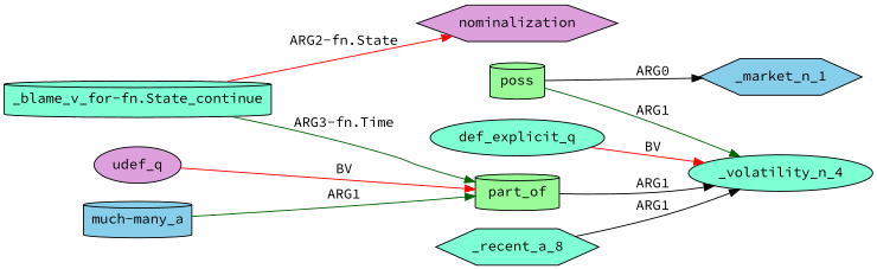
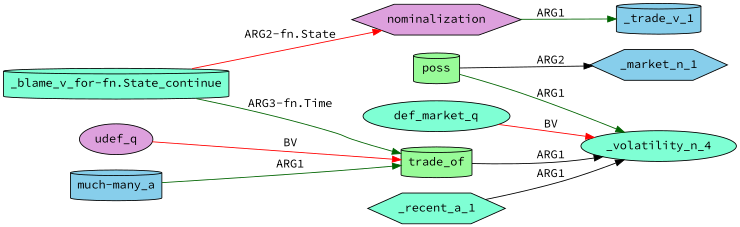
  digraph {
    fontname="Source Code Pro"
    rankdir=LR
    node [fillcolor=aquamarine fontname="Source Code Pro" shape=cylinder style=filled]
    edge [color=darkgreen fontname="Source Code Pro"]
    nominalization [fillcolor=plum shape=hexagon]
+   _trade_v_1 [fillcolor=skyblue]
    _market_n_1 [fillcolor=skyblue shape=hexagon]
    "_blame_v_for-fn.State_continue"
-   part_of [fillcolor=palegreen]
+   part_of [fillcolor=palegreen label=trade_of]
    n6 [label=_volatility_n_4 shape=ellipse]
    "much-many_a" [fillcolor=skyblue]
    poss [fillcolor=palegreen]
    udef_q [fillcolor=plum shape=ellipse]
-   def_explicit_q [shape=ellipse]
-   _recent_a_1 [shape=hexagon label=_recent_a_8]
+   def_explicit_q [shape=ellipse label=def_market_q]
+   _recent_a_1 [shape=hexagon]
+   nominalization -> _trade_v_1 [label=ARG1]
    "_blame_v_for-fn.State_continue" -> nominalization [color=red label="ARG2-fn.State"]
    "_blame_v_for-fn.State_continue" -> part_of [label="ARG3-fn.Time"]
    part_of -> n6 [color=black label=ARG1]
    "much-many_a" -> part_of [label=ARG1]
-   poss -> _market_n_1 [color=black label=ARG0]
+   poss -> _market_n_1 [color=black label=ARG2]
    poss -> n6 [label=ARG1]
    udef_q -> part_of [color=red label=BV]
    def_explicit_q -> n6 [color=red label=BV]
    _recent_a_1 -> n6 [color=black label=ARG1]
  }
